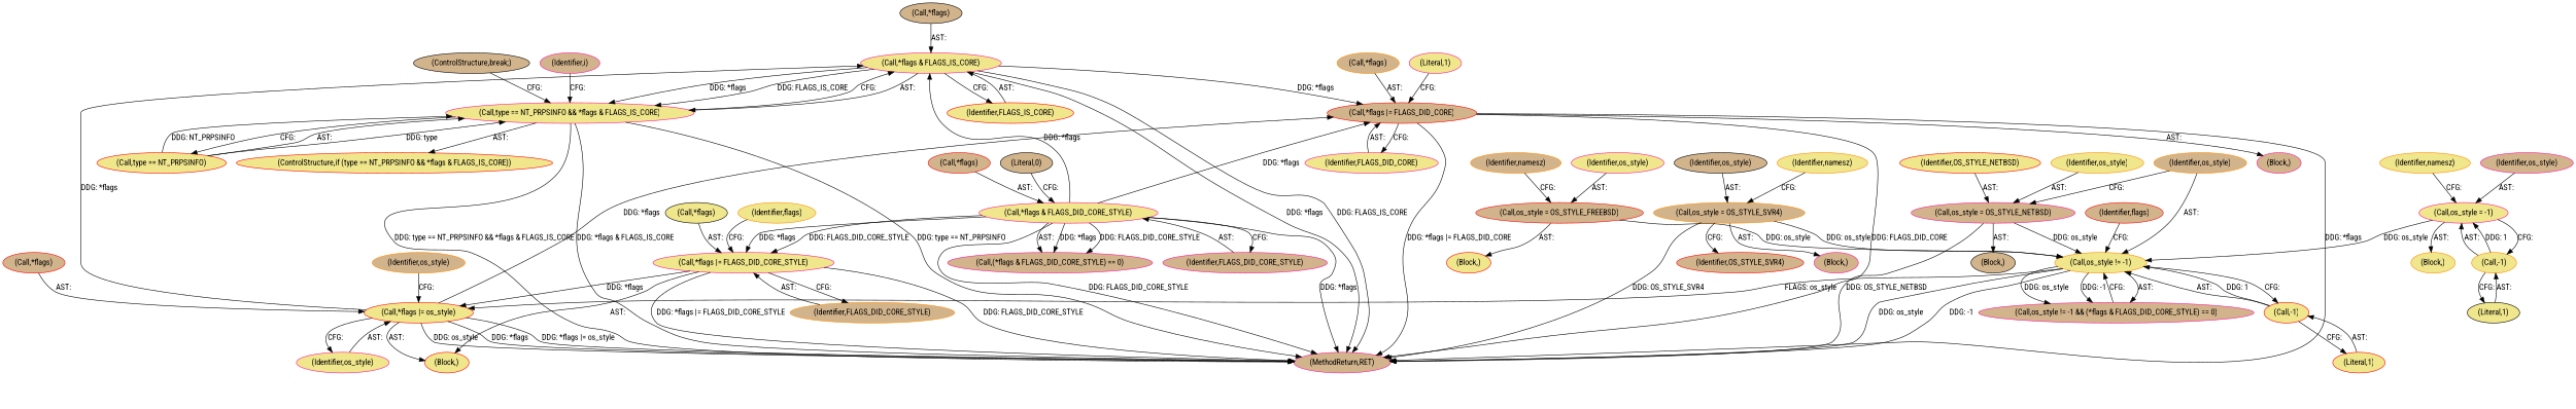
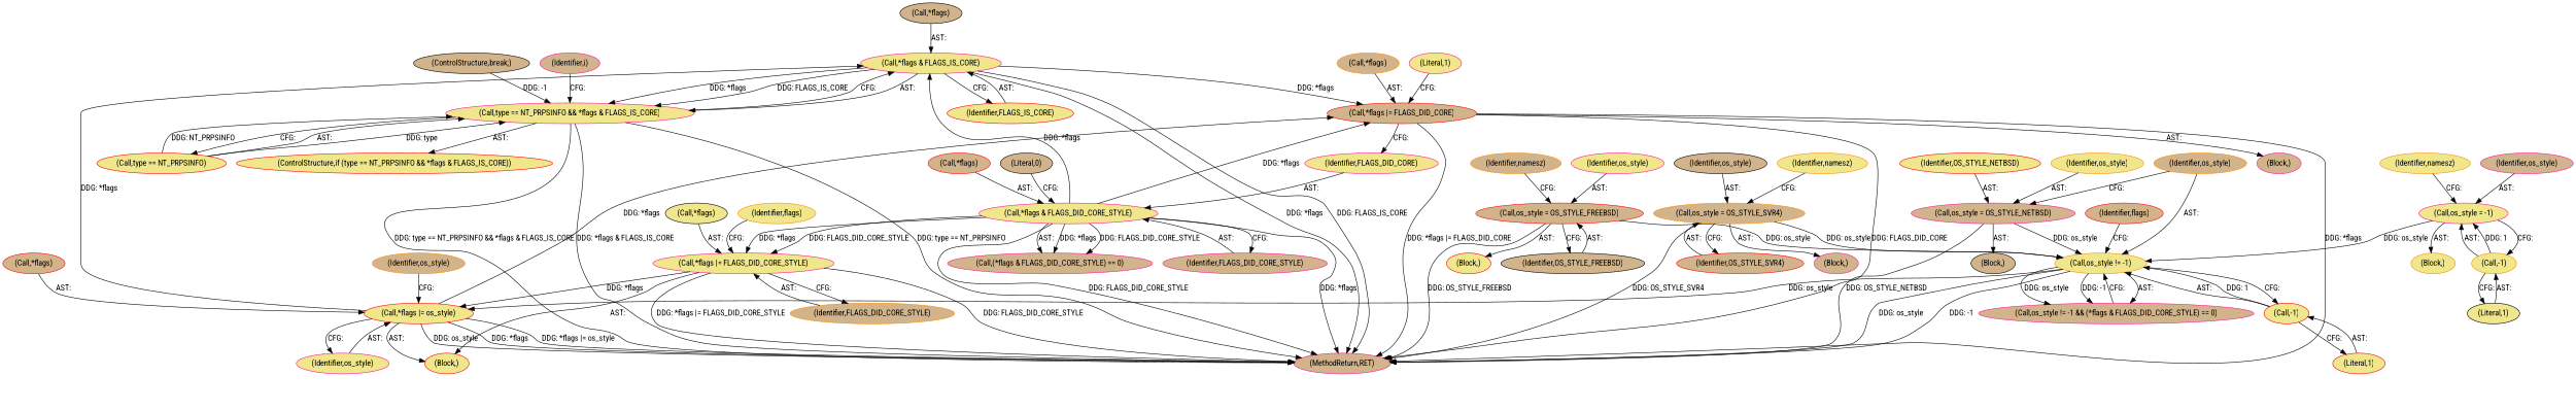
  digraph {
    fontname="Roboto Condensed"
    node [color=deeppink fillcolor=khaki fontname="Roboto Condensed" style=filled]
    edge [fontname="Roboto Condensed"]
    n1 [label="(Call,*flags & FLAGS_IS_CORE)"]
    n2 [label="(Call,type == NT_PRPSINFO && *flags & FLAGS_IS_CORE)"]
    n3 [color=red fillcolor=tan label="(Call,*flags |= FLAGS_DID_CORE)"]
    n4 [fillcolor=tan label="(MethodReturn,RET)"]
    n5 [color=red label="(Identifier,FLAGS_IS_CORE)"]
    n6 [color=red label="(ControlStructure,if (type == NT_PRPSINFO && *flags & FLAGS_IS_CORE))"]
    n7 [color=red label="(Call,type == NT_PRPSINFO)"]
    n8 [label="(Identifier,FLAGS_DID_CORE)"]
    n9 [fillcolor=tan label="(Block,)"]
    n10 [label="(Call,*flags & FLAGS_DID_CORE_STYLE)"]
    n11 [label="(Call,*flags |= FLAGS_DID_CORE_STYLE)"]
    n12 [fillcolor=tan label="(Identifier,FLAGS_DID_CORE_STYLE)"]
    n13 [fillcolor=tan label="(Call,(*flags & FLAGS_DID_CORE_STYLE) == 0)"]
    n14 [color=red label="(Call,*flags |= os_style)"]
    n15 [color=red label="(Block,)"]
    n16 [color=darkorange fillcolor=tan label="(Identifier,FLAGS_DID_CORE_STYLE)"]
    n17 [label="(Identifier,os_style)"]
    n18 [color=darkorange label="(Call,os_style != -1)"]
    n19 [color=red label="(Call,-1)"]
    n20 [fillcolor=tan label="(Call,os_style != -1 && (*flags & FLAGS_DID_CORE_STYLE) == 0)"]
    n21 [color=red label="(Literal,1)"]
    n22 [color=red fillcolor=tan label="(Call,os_style = OS_STYLE_FREEBSD)"]
    n23 [color=red label="(Block,)"]
+   n24 [color=black fillcolor=tan label="(Identifier,OS_STYLE_FREEBSD)"]
    n25 [color=darkorange fillcolor=tan label="(Call,os_style = OS_STYLE_SVR4)"]
    n26 [fillcolor=tan label="(Block,)"]
    n27 [color=red fillcolor=tan label="(Identifier,OS_STYLE_SVR4)"]
    n28 [fillcolor=tan label="(Call,os_style = OS_STYLE_NETBSD)"]
    n29 [color=black fillcolor=tan label="(Block,)"]
    n30 [color=red label="(Identifier,OS_STYLE_NETBSD)"]
    n31 [label="(Call,os_style = -1)"]
    n32 [color=darkorange label="(Call,-1)"]
    n33 [color=darkorange label="(Block,)"]
    n34 [color=black label="(Literal,1)"]
    n35 [color=black fillcolor=tan label="(Identifier,os_style)"]
    n36 [color=black fillcolor=tan label="(Call,*flags)"]
    n37 [color=darkorange label="(Identifier,os_style)"]
    n38 [color=darkorange label="(Identifier,flags)"]
    n39 [color=darkorange fillcolor=tan label="(Identifier,os_style)"]
    n40 [label="(Identifier,os_style)"]
    n41 [color=red fillcolor=tan label="(Call,*flags)"]
    n42 [color=darkorange label="(Identifier,namesz)"]
    n43 [fillcolor=tan label="(Identifier,i)"]
    n44 [color=black fillcolor=tan label="(ControlStructure,break;)"]
    n45 [color=darkorange label="(Identifier,namesz)"]
    n46 [color=red fillcolor=tan label="(Identifier,flags)"]
    n47 [label="(Literal,1)"]
    n48 [color=darkorange fillcolor=tan label="(Identifier,namesz)"]
    n49 [color=darkorange fillcolor=tan label="(Call,*flags)"]
    n50 [color=black label="(Call,*flags)"]
    n51 [color=black fillcolor=tan label="(Literal,0)"]
    n52 [color=darkorange fillcolor=tan label="(Identifier,os_style)"]
    n53 [color=red fillcolor=tan label="(Call,*flags)"]
    n54 [fillcolor=tan label="(Identifier,os_style)"]
    n1 -> n2 [label="AST: "]
    n1 -> n2 [label="DDG: *flags"]
    n1 -> n2 [label="DDG: FLAGS_IS_CORE"]
    n1 -> n3 [label="DDG: *flags"]
    n1 -> n4 [label="DDG: *flags"]
    n1 -> n4 [label="DDG: FLAGS_IS_CORE"]
    n1 -> n5 [label="CFG: "]
    n2 -> n1 [label="CFG: "]
    n2 -> n4 [label="DDG: type == NT_PRPSINFO && *flags & FLAGS_IS_CORE"]
    n2 -> n4 [label="DDG: *flags & FLAGS_IS_CORE"]
    n2 -> n4 [label="DDG: type == NT_PRPSINFO"]
    n2 -> n6 [label="AST: "]
    n2 -> n7 [label="CFG: "]
    n3 -> n4 [label="DDG: *flags |= FLAGS_DID_CORE"]
    n3 -> n4 [label="DDG: FLAGS_DID_CORE"]
    n3 -> n4 [label="DDG: *flags"]
    n3 -> n8 [label="CFG: "]
    n3 -> n9 [label="AST: "]
    n5 -> n1 [label="AST: "]
    n7 -> n2 [label="AST: "]
    n7 -> n2 [label="DDG: type"]
    n7 -> n2 [label="DDG: NT_PRPSINFO"]
-   n8 -> n3 [label="AST: "]
+   n8 -> n10 [label="AST: "]
    n10 -> n1 [label="DDG: *flags"]
    n10 -> n3 [label="DDG: *flags"]
    n10 -> n4 [label="DDG: *flags"]
    n10 -> n4 [label="DDG: FLAGS_DID_CORE_STYLE"]
    n10 -> n11 [label="DDG: *flags"]
    n10 -> n11 [label="DDG: FLAGS_DID_CORE_STYLE"]
    n10 -> n12 [label="CFG: "]
    n10 -> n13 [label="AST: "]
    n10 -> n13 [label="DDG: *flags"]
    n10 -> n13 [label="DDG: FLAGS_DID_CORE_STYLE"]
    n11 -> n4 [label="DDG: *flags |= FLAGS_DID_CORE_STYLE"]
    n11 -> n4 [label="DDG: FLAGS_DID_CORE_STYLE"]
    n11 -> n14 [label="DDG: *flags"]
    n11 -> n15 [label="AST: "]
    n11 -> n16 [label="CFG: "]
    n12 -> n10 [label="AST: "]
    n14 -> n1 [label="DDG: *flags"]
    n14 -> n3 [label="DDG: *flags"]
    n14 -> n4 [label="DDG: os_style"]
    n14 -> n4 [label="DDG: *flags"]
    n14 -> n4 [label="DDG: *flags |= os_style"]
    n14 -> n15 [label="AST: "]
    n14 -> n17 [label="CFG: "]
    n16 -> n11 [label="AST: "]
    n17 -> n14 [label="AST: "]
    n18 -> n4 [label="DDG: -1"]
    n18 -> n4 [label="DDG: os_style"]
-   n18 -> n14 [label="FLAGS: os_style"]
+   n18 -> n14 [label="DDG: os_style"]
    n18 -> n19 [label="CFG: "]
    n18 -> n20 [label="AST: "]
    n18 -> n20 [label="DDG: os_style"]
    n18 -> n20 [label="DDG: -1"]
    n19 -> n18 [label="AST: "]
    n19 -> n18 [label="DDG: 1"]
    n19 -> n21 [label="CFG: "]
    n20 -> n18 [label="CFG: "]
    n21 -> n19 [label="AST: "]
+   n22 -> n4 [label="DDG: OS_STYLE_FREEBSD"]
    n22 -> n18 [label="DDG: os_style"]
    n22 -> n23 [label="AST: "]
+   n22 -> n24 [label="CFG: "]
+   n24 -> n22 [label="AST: "]
    n25 -> n4 [label="DDG: OS_STYLE_SVR4"]
    n25 -> n18 [label="DDG: os_style"]
    n25 -> n26 [label="AST: "]
    n25 -> n27 [label="CFG: "]
+   n27 -> n25 [label="AST: "]
    n28 -> n4 [label="DDG: OS_STYLE_NETBSD"]
    n28 -> n18 [label="DDG: os_style"]
    n28 -> n29 [label="AST: "]
    n30 -> n28 [label="AST: "]
    n31 -> n18 [label="DDG: os_style"]
    n31 -> n32 [label="CFG: "]
    n31 -> n33 [label="AST: "]
    n32 -> n31 [label="AST: "]
    n32 -> n31 [label="DDG: 1"]
    n32 -> n34 [label="CFG: "]
    n34 -> n32 [label="AST: "]
    n35 -> n25 [label="AST: "]
    n36 -> n1 [label="AST: "]
    n37 -> n28 [label="AST: "]
    n38 -> n11 [label="CFG: "]
    n39 -> n18 [label="AST: "]
    n39 -> n28 [label="CFG: "]
    n40 -> n22 [label="AST: "]
    n41 -> n10 [label="AST: "]
    n42 -> n25 [label="CFG: "]
    n43 -> n2 [label="CFG: "]
-   n44 -> n2 [label="CFG: "]
+   n44 -> n2 [label="DDG: -1"]
    n45 -> n31 [label="CFG: "]
    n46 -> n18 [label="CFG: "]
    n47 -> n3 [label="CFG: "]
    n48 -> n22 [label="CFG: "]
    n49 -> n3 [label="AST: "]
    n50 -> n11 [label="AST: "]
    n51 -> n10 [label="CFG: "]
    n52 -> n14 [label="CFG: "]
    n53 -> n14 [label="AST: "]
    n54 -> n31 [label="AST: "]
  }
